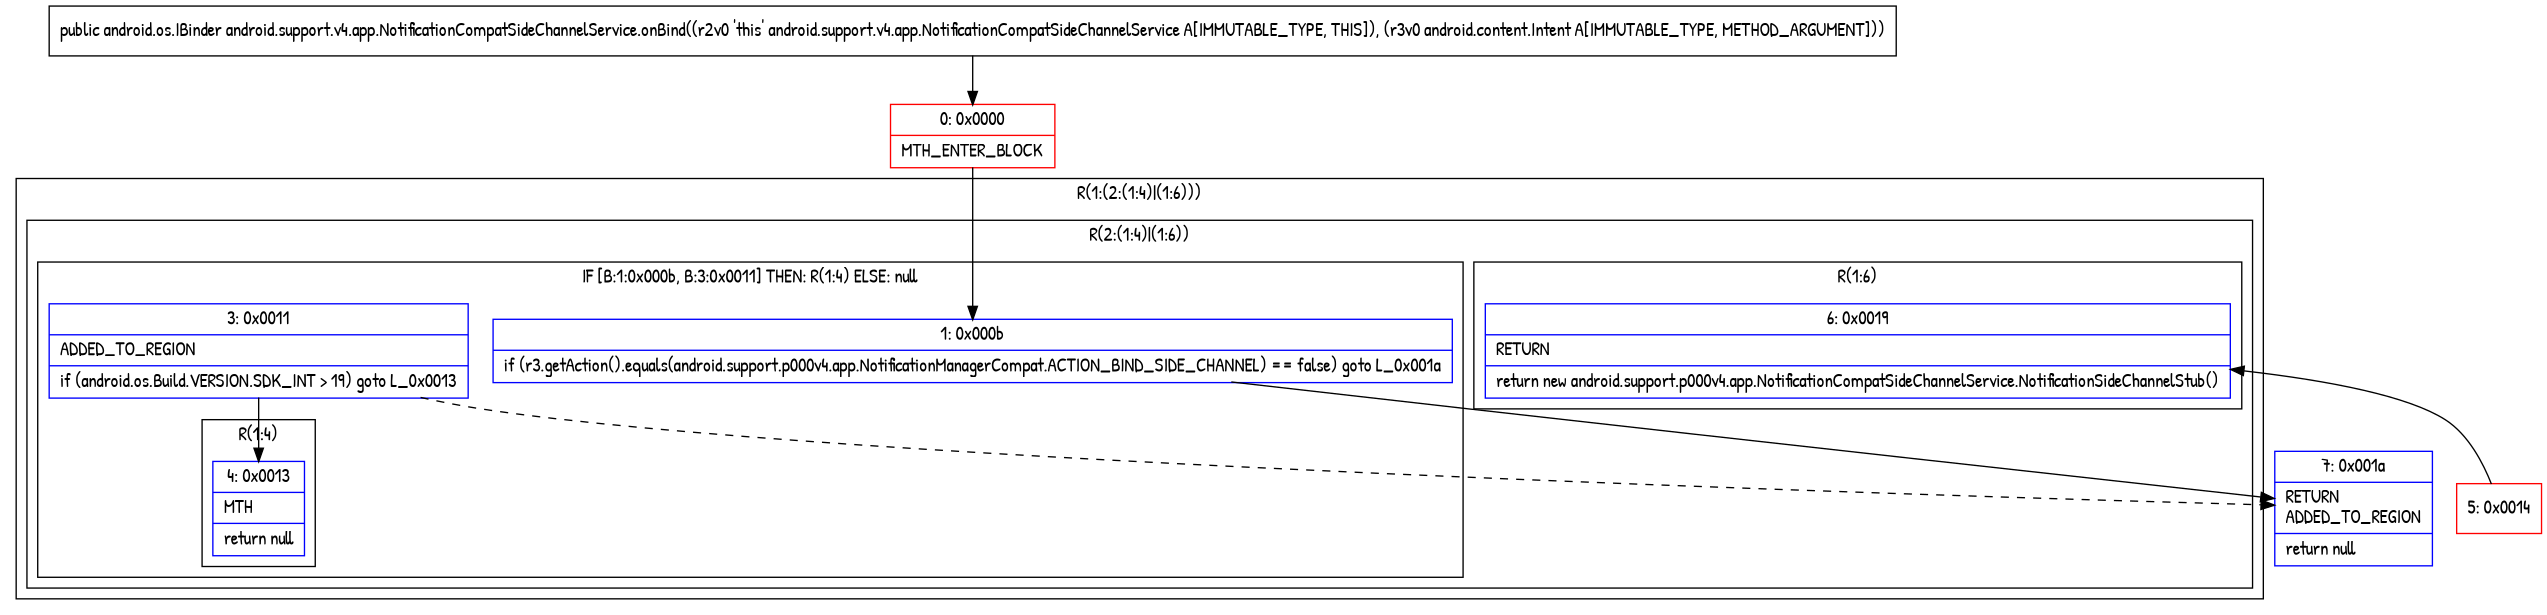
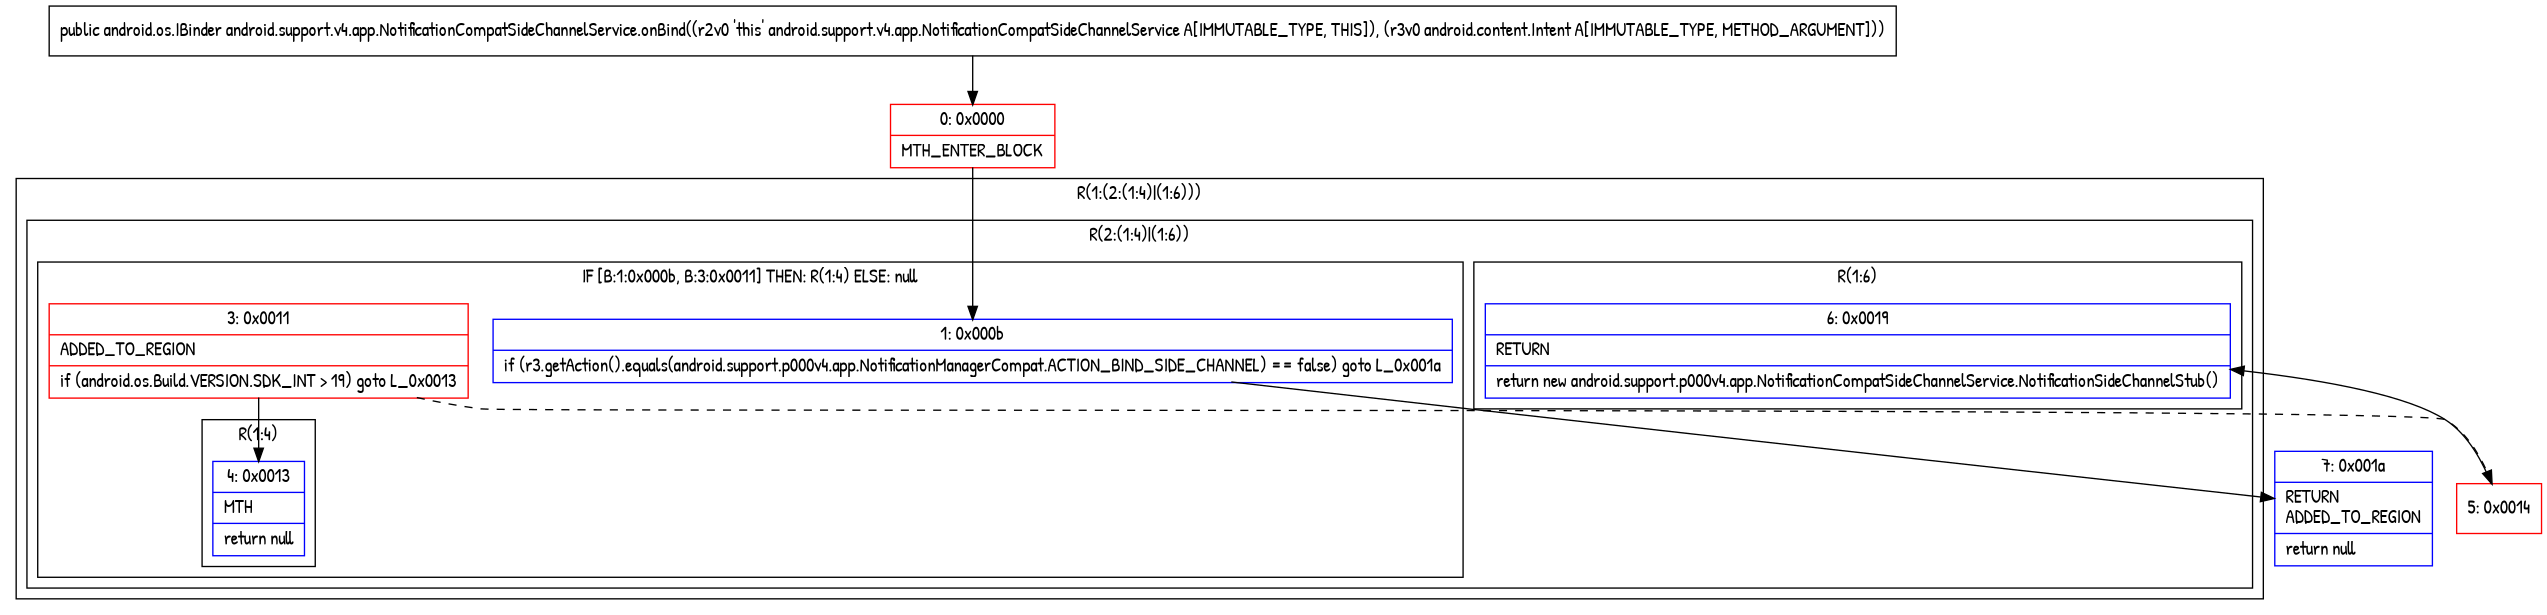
  digraph {
    fontname="Patrick Hand"
    node [color=blue fontname="Patrick Hand" shape=record]
    edge [fontname="Patrick Hand"]
    n1 [label="{4\:\ 0x0013|MTH\l|return null\l}"]
    n2 [label="{1\:\ 0x000b|if (r3.getAction().equals(android.support.p000v4.app.NotificationManagerCompat.ACTION_BIND_SIDE_CHANNEL) == false) goto L_0x001a\l}"]
-   n3 [label="{3\:\ 0x0011|ADDED_TO_REGION\l|if (android.os.Build.VERSION.SDK_INT \> 19) goto L_0x0013\l}"]
+   n3 [color=red label="{3\:\ 0x0011|ADDED_TO_REGION\l|if (android.os.Build.VERSION.SDK_INT \> 19) goto L_0x0013\l}"]
    n4 [label="{6\:\ 0x0019|RETURN\l|return new android.support.p000v4.app.NotificationCompatSideChannelService.NotificationSideChannelStub()\l}"]
    n5 [label="{7\:\ 0x001a|RETURN\lADDED_TO_REGION\l|return null\l}"]
    n6 [color=red label="{5\:\ 0x0014}"]
    n7 [color=red label="{0\:\ 0x0000|MTH_ENTER_BLOCK\l}"]
    n8 [label="{public android.os.IBinder android.support.v4.app.NotificationCompatSideChannelService.onBind((r2v0 'this' android.support.v4.app.NotificationCompatSideChannelService A[IMMUTABLE_TYPE, THIS]), (r3v0 android.content.Intent A[IMMUTABLE_TYPE, METHOD_ARGUMENT])) }" color=""]
    subgraph cluster_1 {
      label="R(1:(2:(1:4)|(1:6)))"
      subgraph cluster_2 {
        label="R(2:(1:4)|(1:6))"
        subgraph cluster_3 {
          label="IF [B:1:0x000b, B:3:0x0011] THEN: R(1:4) ELSE: null"
          n2
          n3
          subgraph cluster_4 {
            label="R(1:4)"
            n1
          }
        }
        subgraph cluster_5 {
          label="R(1:6)"
          n4
        }
      }
    }
    n2 -> n5
    n3 -> n1
-   n3 -> n5 [style=dashed]
+   n3 -> n6 [style=dashed]
    n6 -> n4
    n7 -> n2
    n8 -> n7
  }
